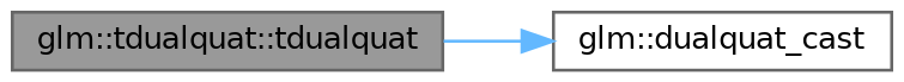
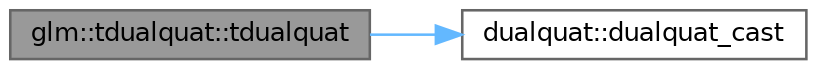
  digraph {
    rankdir=LR
    node [fontname=Helvetica fontsize=10 shape=box style=filled]
    n1 [color=gray40 fillcolor=grey60 fontcolor=black height=0.2 label="glm::tdualquat::tdualquat" width=0.4]
-   n2 [color=grey40 fillcolor=white height=0.2 label="glm::dualquat_cast" width=0.4]
+   n2 [color=grey40 fillcolor=white height=0.2 label="dualquat::dualquat_cast" width=0.4]
    n1 -> n2 [color=steelblue1 fontname=Helvetica fontsize=10 labelfontname=Helvetica labelfontsize=10 style=solid]
  }
